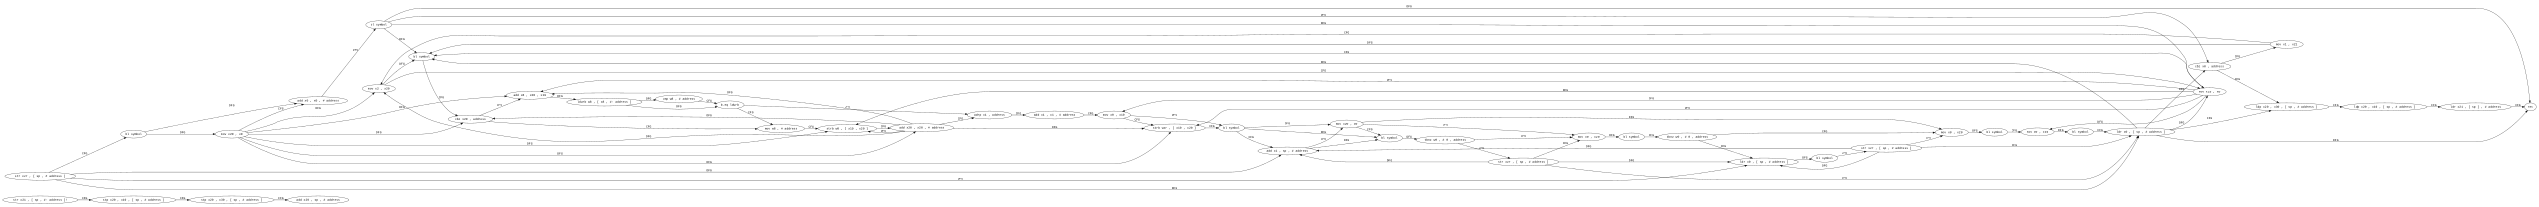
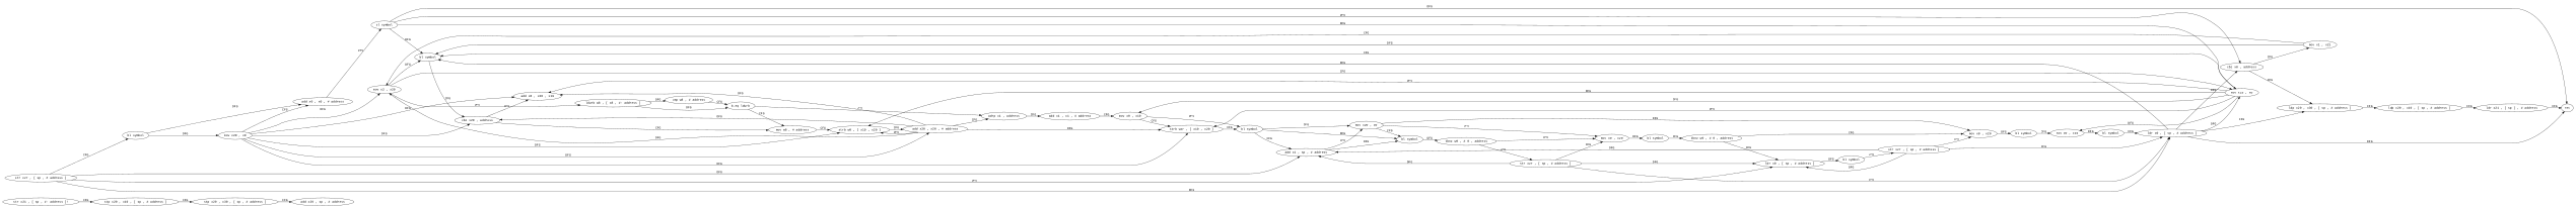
  digraph {
    fontname="Liberation Mono"
    rankdir=LR
    node [fontname="Liberation Mono"]
    edge [fontname="Liberation Mono"]
    n1 [label="str x21 , [ sp , #- address ]!"]
    n2 [label="stp x20 , x19 , [ sp , # address ]"]
    n3 [label="stp x29 , x30 , [ sp , # address ]"]
    n4 [label="add x29 , sp , # address"]
    n5 [label="str xzr , [ sp , # address ]"]
    n6 [label="bl symbol"]
    n7 [label="ldr x0 , [ sp , # address ]"]
    n8 [label="add x1 , sp , # address"]
    n9 [label="ldr x0 , [ sp , # address ]"]
    n10 [label="mov x1 , x21"]
    n11 [label="mov x2 , x20"]
    n12 [label="bl symbol"]
    n13 [label="mov x20 , x0"]
    n14 [label="add x0 , x0 , # address"]
    n15 [label="bl symbol"]
    n16 [label="mov x20 , x0"]
    n17 [label="bl symbol"]
    n18 [label="cbz x0 , address"]
    n19 [label=ret]
    n20 [label="mov x19 , x0"]
    n21 [label="ldp x29 , x30 , [ sp , # address ]"]
    n22 [label="cbz x20 , address"]
    n23 [label="add x8 , x20 , x19"]
    n24 [label="strb w8 , [ x19 , x20 ]"]
    n25 [label="add x20 , x20 , # address"]
    n26 [label="strb wzr , [ x19 , x20 ]"]
    n27 [label="bl symbol"]
    n28 [label="mov w8 , # address"]
    n29 [label="ldurb w8 , [ x8 , #- address ]"]
    n30 [label="adrp x1 , address"]
    n31 [label="bl symbol"]
    n32 [label="mov x0 , x19"]
    n33 [label="mov x0 , x19"]
    n34 [label="ldp x20 , x19 , [ sp , # address ]"]
    n35 [label="ldr x21 , [ sp ] , # address"]
    n36 [label="bl symbol"]
    n37 [label="cmp w8 , # address"]
    n38 [label="b.eq ldurb"]
    n39 [label="add x1 , x1 , # address"]
    n40 [label="mov x0 , x20"]
    n41 [label="bl symbol"]
    n42 [label="tbnz w0 , # 0 , address"]
    n43 [label="mov x0 , x20"]
    n44 [label="bl symbol"]
    n45 [label="str xzr , [ sp , # address ]"]
    n46 [label="str xzr , [ sp , # address ]"]
    n47 [label="tbnz w0 , # 0 , address"]
    n1 -> n2 [label=CFG]
    n2 -> n3 [label=CFG]
    n3 -> n4 [label=CFG]
    n5 -> n6 [label=CFG]
    n5 -> n7 [label=DFG]
    n5 -> n8 [label=DFG]
    n5 -> n9 [label=DFG]
    n6 -> n13 [label=DFG]
    n6 -> n14 [label=DFG]
    n7 -> n15 [label=DFG]
    n8 -> n16 [label=CFG]
    n8 -> n17 [label=DFG]
    n9 -> n12 [label=DFG]
    n9 -> n18 [label=DFG]
    n9 -> n19 [label=DFG]
    n9 -> n20 [label=DFG]
    n9 -> n21 [label=CFG]
    n10 -> n11 [label=CFG]
    n10 -> n12 [label=DFG]
    n11 -> n12 [label=DFG]
    n11 -> n20 [label=CFG]
    n12 -> n22 [label=CFG]
    n13 -> n11 [label=DFG]
    n13 -> n14 [label=CFG]
    n13 -> n22 [label=DFG]
    n13 -> n23 [label=DFG]
    n13 -> n24 [label=DFG]
    n13 -> n25 [label=DFG]
    n13 -> n26 [label=DFG]
    n14 -> n27 [label=DFG]
    n15 -> n45 [label=CFG]
    n16 -> n17 [label=CFG]
    n16 -> n40 [label=DFG]
    n16 -> n43 [label=DFG]
    n17 -> n47 [label=DFG]
    n18 -> n10 [label=CFG]
    n18 -> n21 [label=CFG]
    n20 -> n12 [label=CFG]
    n20 -> n23 [label=DFG]
    n20 -> n24 [label=DFG]
    n20 -> n26 [label=DFG]
    n20 -> n32 [label=DFG]
    n20 -> n33 [label=DFG]
    n21 -> n34 [label=CFG]
    n22 -> n23 [label=CFG]
    n22 -> n28 [label=CFG]
-   n23 -> n29 [label=DFG]
+   n11 -> n29 [label=DFG]
    n24 -> n25 [label=CFG]
    n25 -> n11 [label=DFG]
    n25 -> n22 [label=DFG]
    n25 -> n23 [label=DFG]
    n25 -> n24 [label=DFG]
    n25 -> n26 [label=DFG]
    n25 -> n30 [label=CFG]
    n26 -> n31 [label=CFG]
    n27 -> n12 [label=DFG]
    n27 -> n18 [label=DFG]
    n27 -> n19 [label=DFG]
    n27 -> n20 [label=DFG]
    n28 -> n24 [label=CFG]
    n29 -> n37 [label=DFG]
    n29 -> n38 [label=DFG]
    n30 -> n39 [label=CFG]
    n31 -> n8 [label=CFG]
    n31 -> n16 [label=DFG]
    n31 -> n17 [label=DFG]
    n32 -> n26 [label=CFG]
    n32 -> n31 [label=DFG]
    n33 -> n36 [label=DFG]
    n34 -> n35 [label=CFG]
    n35 -> n19 [label=CFG]
    n36 -> n9 [label=CFG]
    n37 -> n38 [label=CFG]
    n38 -> n28 [label=CFG]
    n38 -> n30 [label=CFG]
    n39 -> n32 [label=CFG]
    n40 -> n41 [label=DFG]
    n41 -> n42 [label=DFG]
    n42 -> n7 [label=CFG]
    n42 -> n43 [label=CFG]
    n43 -> n44 [label=DFG]
    n44 -> n33 [label=CFG]
    n45 -> n7 [label=DFG]
    n45 -> n8 [label=DFG]
    n45 -> n9 [label=DFG]
    n45 -> n43 [label=CFG]
    n46 -> n7 [label=DFG]
    n46 -> n8 [label=DFG]
    n46 -> n9 [label=DFG]
    n46 -> n40 [label=CFG]
    n47 -> n40 [label=CFG]
    n47 -> n46 [label=CFG]
  }
